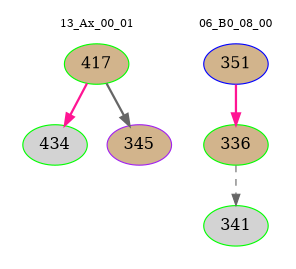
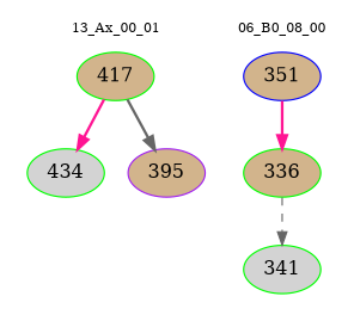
  digraph {
    node [color=green fillcolor=tan style=filled]
    edge [color=deeppink style=bold]
    n1 [label=417]
    n2 [fillcolor=lightgrey label=434]
-   n3 [color=purple label=345]
+   n3 [color=purple label=395]
    n4 [label=336]
    n5 [color=blue label=351]
    n6 [fillcolor=lightgrey label=341]
    subgraph cluster_1 {
      color=white
      fontsize=10
      label="13_Ax_00_01"
      n1
      n2
      n3
    }
    subgraph cluster_2 {
      color=white
      fontsize=10
      label="06_B0_08_00"
      n4
      n5
      n6
    }
    n1 -> n2
    n1 -> n3 [color=gray40]
    n4 -> n6 [color=gray40 style=dashed]
    n5 -> n4
  }
